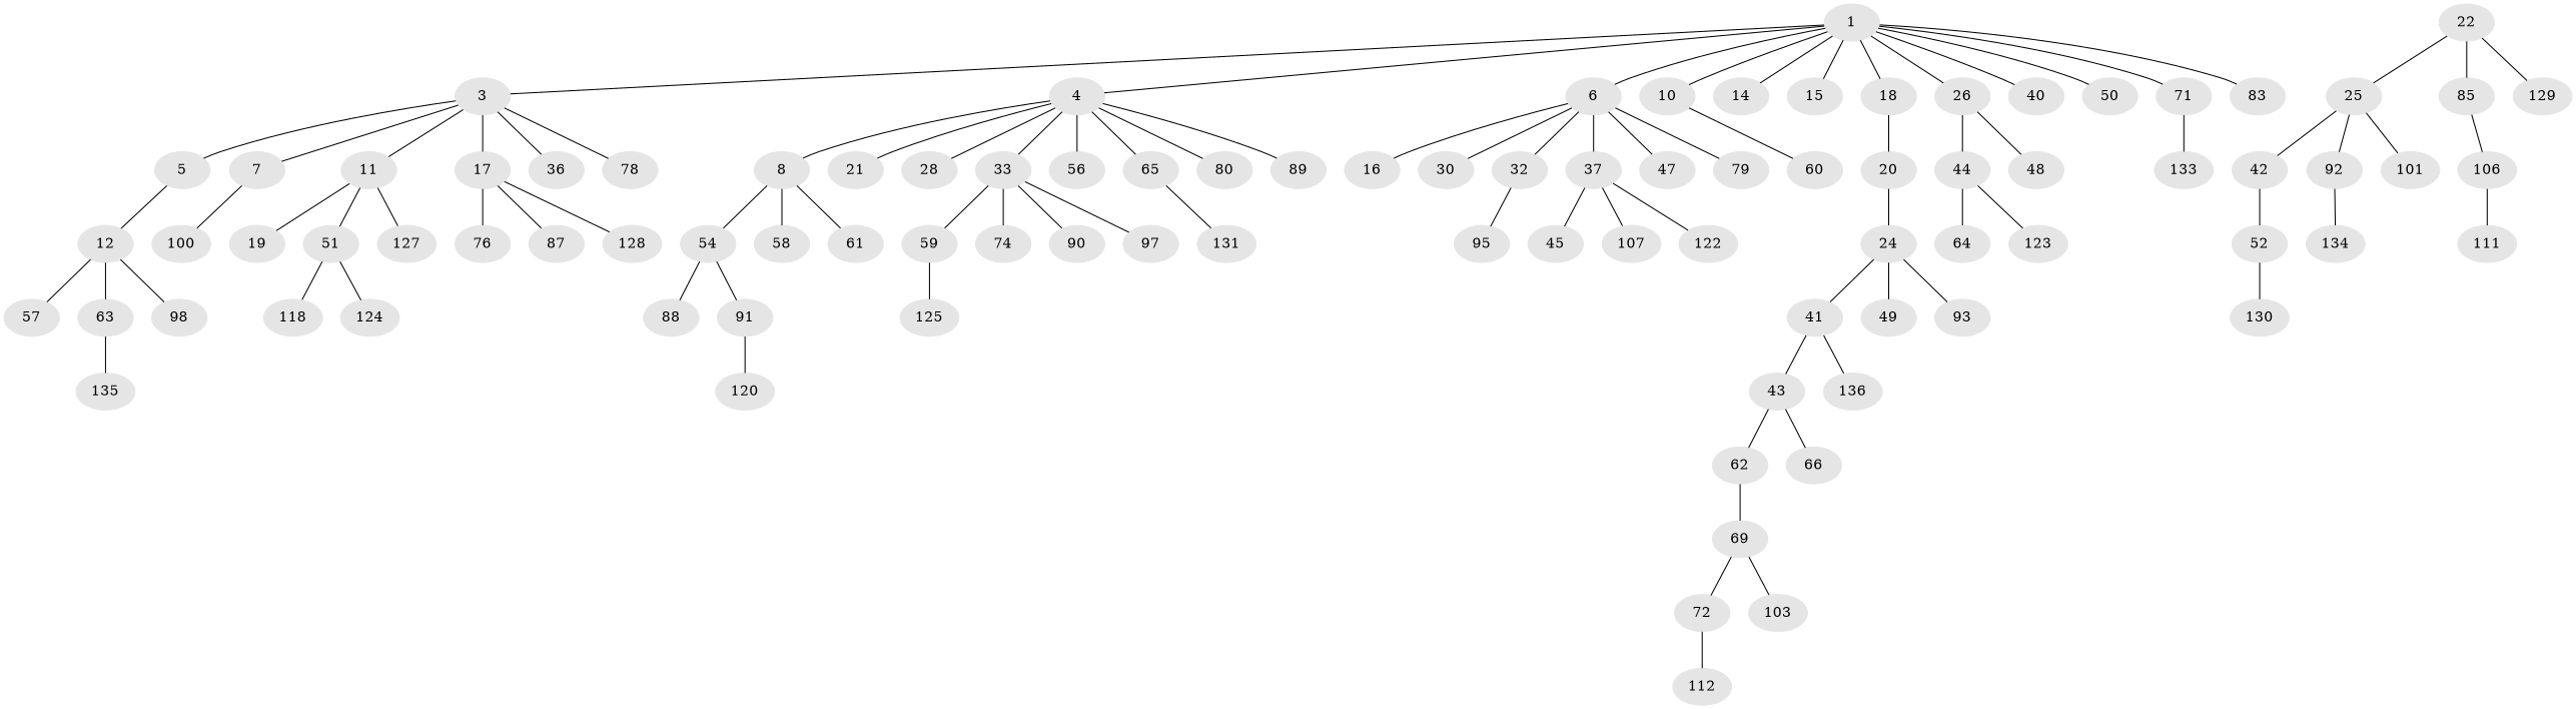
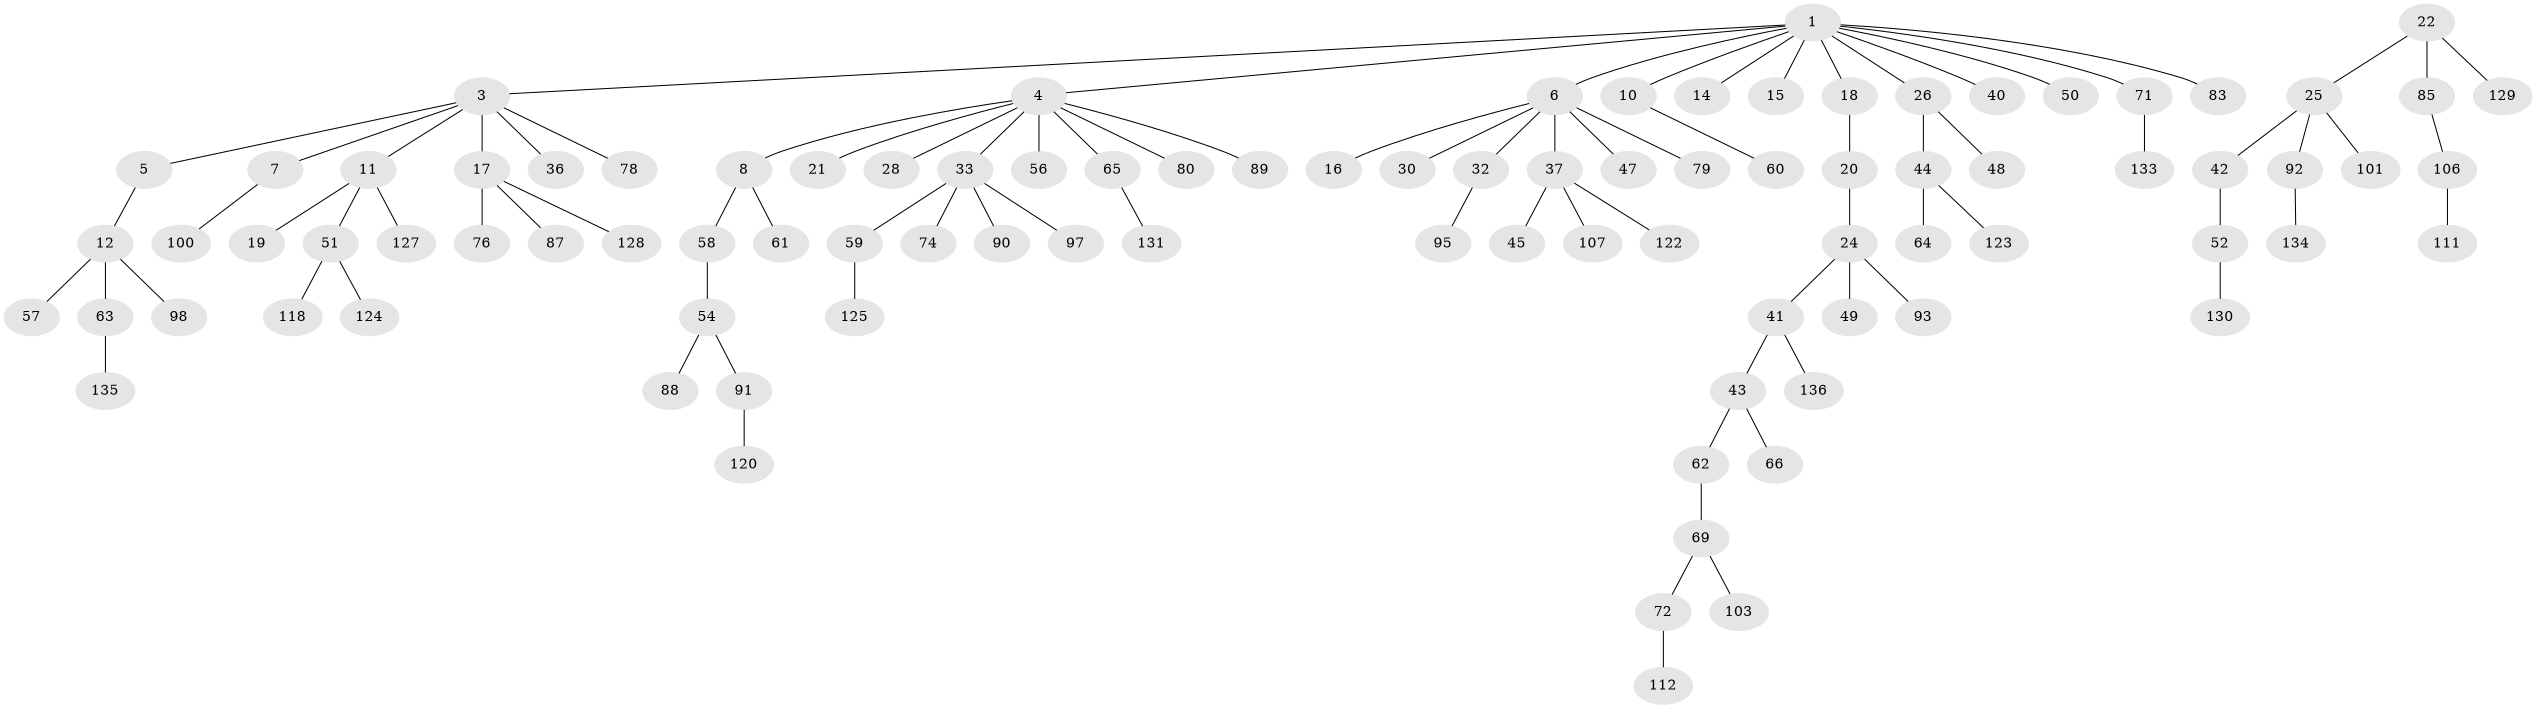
  graph {
    node [color=gray90 style=filled]
    1 [super="+2"]
    3 [super="+9"]
    4 [super="+13"]
    6 [super="+23"]
    10
    14
    15 [super="+84"]
    18 [super="+70"]
    26 [super="+27"]
    40
    50
    71
    83
    5
    7 [super="+117"]
    11 [super="+46"]
    17 [super="+29"]
    36
    78
    8 [super="+53"]
    21
    28
    33 [super="+55"]
    56 [super="+113"]
    65 [super="+99"]
    80
    89
    16
    30
    32 [super="+35"]
    37 [super="+77"]
    47 [super="+119"]
    79 [super="+114"]
    60
    20 [super="+34"]
    44 [super="+108"]
    48 [super="+96"]
    133
    12 [super="+39"]
    100
    19
    51 [super="+94"]
    127
    76
    87 [super="+102"]
    128
    54 [super="+132"]
    58
    61
    59
    74
    90 [super="+121"]
    97
    131
    57
    63
    98
    95
    45
    107
    122
    88
    91 [super="+115"]
    118
    124
    135
    22 [super="+73"]
    25 [super="+31"]
    85
    129
    24 [super="+38"]
    41 [super="+68"]
    49 [super="+67"]
    93
    42
    92 [super="+109"]
    101 [super="+126"]
    106 [super="+116"]
    43 [super="+81"]
    136
    52 [super="+104"]
    134
    64
    123
    125
    62 [super="+110"]
    66
    130
    69 [super="+75"]
    120
    72 [super="+82"]
    103 [super="+105"]
    112
    111
    1 -- 3
    1 -- 4
    1 -- 6
    1 -- 10
    1 -- 14
    1 -- 15
    1 -- 18
    1 -- 26
    1 -- 40
    1 -- 50
    1 -- 71
    1 -- 83
    3 -- 5
    3 -- 7
    3 -- 11
    3 -- 17
    3 -- 36
    3 -- 78
    4 -- 8
    4 -- 21
    4 -- 28
    4 -- 33
    4 -- 56
    4 -- 65
    4 -- 80
    4 -- 89
    6 -- 16
    6 -- 30
    6 -- 32
    6 -- 37
    6 -- 47
    6 -- 79
    10 -- 60
    18 -- 20
    26 -- 44
    26 -- 48
    71 -- 133
    5 -- 12
    7 -- 100
    11 -- 19
    11 -- 51
    11 -- 127
    17 -- 76
    17 -- 87
    17 -- 128
-   8 -- 54
+   58 -- 54
    8 -- 58
    8 -- 61
    33 -- 59
    33 -- 74
    33 -- 90
    33 -- 97
    65 -- 131
    32 -- 95
    37 -- 45
    37 -- 107
    37 -- 122
    20 -- 24
    44 -- 64
    44 -- 123
    12 -- 57
    12 -- 63
    12 -- 98
    51 -- 118
    51 -- 124
    54 -- 88
    54 -- 91
    59 -- 125
    63 -- 135
    91 -- 120
    22 -- 25
    22 -- 85
    22 -- 129
    25 -- 42
    25 -- 92
    25 -- 101
    85 -- 106
    24 -- 41
    24 -- 49
    24 -- 93
    41 -- 43
    41 -- 136
    42 -- 52
    92 -- 134
    106 -- 111
    43 -- 62
    43 -- 66
    52 -- 130
    62 -- 69
    69 -- 72
    69 -- 103
    72 -- 112
  }
